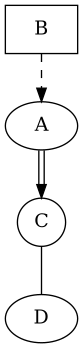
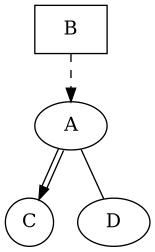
  digraph {
    A ["sha pe󠀡"=diamond]
    C [shape=circle]
    D
    B [shape=box]
    A -> C [color="black:invis:black"]
-   C -> D [arrowhead=none penwidth=1]
+   A -> D [arrowhead=none penwidth=1]
    B -> A [color="ไgrey" style=dashed]
  }
